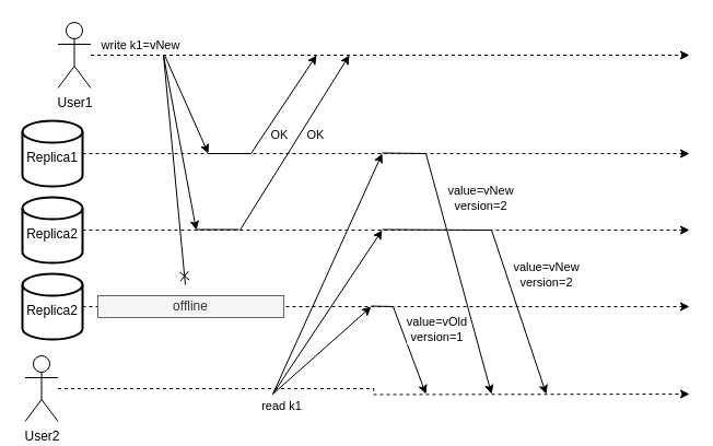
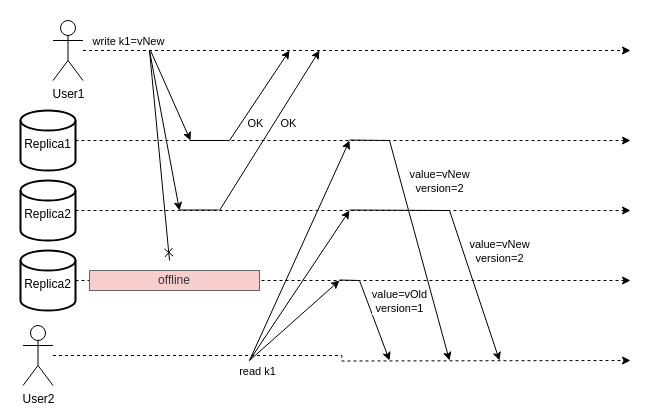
  <mxCell id="0" />
  <mxCell id="1" parent="0" />
  <mxCell id="2" style="edgeStyle=orthogonalEdgeStyle;rounded=0;orthogonalLoop=1;jettySize=auto;html=1;dashed=1;" parent="1" source="4" edge="1"><mxGeometry relative="1" as="geometry"><mxPoint x="630" y="50" as="targetPoint" /></mxGeometry></mxCell>
  <mxCell id="3" value="write k1=vNew" style="edgeLabel;html=1;align=center;verticalAlign=middle;resizable=0;points=[];" parent="2" connectable="0" vertex="1"><mxGeometry x="-0.836" y="4" relative="1" as="geometry"><mxPoint y="-6" as="offset" /></mxGeometry></mxCell>
  <mxCell id="4" value="User1" style="shape=umlActor;verticalLabelPosition=bottom;verticalAlign=top;html=1;outlineConnect=0;" parent="1" vertex="1"><mxGeometry x="52.5" y="20" width="30" height="60" as="geometry" /></mxCell>
  <mxCell id="5" style="edgeStyle=orthogonalEdgeStyle;rounded=0;orthogonalLoop=1;jettySize=auto;html=1;dashed=1;" parent="1" source="6" edge="1"><mxGeometry relative="1" as="geometry"><mxPoint x="630" y="140" as="targetPoint" /></mxGeometry></mxCell>
  <mxCell id="6" value="Replica1" style="strokeWidth=2;html=1;shape=mxgraph.flowchart.database;whiteSpace=wrap;spacingTop=8;" parent="1" vertex="1"><mxGeometry x="20" y="110" width="55" height="60" as="geometry" /></mxCell>
  <mxCell id="7" style="edgeStyle=orthogonalEdgeStyle;rounded=0;orthogonalLoop=1;jettySize=auto;html=1;dashed=1;" parent="1" source="8" edge="1"><mxGeometry relative="1" as="geometry"><mxPoint x="630" y="210" as="targetPoint" /></mxGeometry></mxCell>
  <mxCell id="8" value="&lt;p style=&quot;line-height: 1.2;&quot;&gt;Replica2&lt;/p&gt;" style="strokeWidth=2;html=1;shape=mxgraph.flowchart.database;whiteSpace=wrap;spacingTop=8;" parent="1" vertex="1"><mxGeometry x="20" y="180" width="55" height="60" as="geometry" /></mxCell>
  <mxCell id="9" style="edgeStyle=orthogonalEdgeStyle;rounded=0;orthogonalLoop=1;jettySize=auto;html=1;dashed=1;" parent="1" source="10" edge="1"><mxGeometry relative="1" as="geometry"><mxPoint x="630" y="280" as="targetPoint" /></mxGeometry></mxCell>
  <mxCell id="10" value="Replica2" style="strokeWidth=2;html=1;shape=mxgraph.flowchart.database;whiteSpace=wrap;spacingTop=8;" parent="1" vertex="1"><mxGeometry x="20" y="250" width="55" height="60" as="geometry" /></mxCell>
  <mxCell id="11" value="" style="endArrow=classic;html=1;rounded=0;" parent="1" edge="1"><mxGeometry width="50" height="50" relative="1" as="geometry"><mxPoint x="150" y="50" as="sourcePoint" /><mxPoint x="190" y="140" as="targetPoint" /></mxGeometry></mxCell>
  <mxCell id="12" value="" style="endArrow=none;html=1;rounded=0;endFill=0;" parent="1" edge="1"><mxGeometry width="50" height="50" relative="1" as="geometry"><mxPoint x="190" y="140" as="sourcePoint" /><mxPoint x="229" y="140" as="targetPoint" /></mxGeometry></mxCell>
  <mxCell id="13" value="" style="endArrow=classic;html=1;rounded=0;" parent="1" edge="1"><mxGeometry width="50" height="50" relative="1" as="geometry"><mxPoint x="229" y="140" as="sourcePoint" /><mxPoint x="289" y="50" as="targetPoint" /></mxGeometry></mxCell>
  <mxCell id="14" value="OK" style="edgeLabel;html=1;align=center;verticalAlign=middle;resizable=0;points=[];" parent="13" connectable="0" vertex="1"><mxGeometry x="-0.018" y="-3" relative="1" as="geometry"><mxPoint x="-6" y="25" as="offset" /></mxGeometry></mxCell>
  <mxCell id="15" style="edgeStyle=orthogonalEdgeStyle;rounded=0;orthogonalLoop=1;jettySize=auto;html=1;dashed=1;" parent="1" source="16" edge="1"><mxGeometry relative="1" as="geometry"><mxPoint x="630" y="360" as="targetPoint" /></mxGeometry></mxCell>
  <mxCell id="16" value="User2" style="shape=umlActor;verticalLabelPosition=bottom;verticalAlign=top;html=1;outlineConnect=0;" parent="1" vertex="1"><mxGeometry x="22.5" y="325" width="30" height="60" as="geometry" /></mxCell>
  <mxCell id="17" value="" style="endArrow=classic;html=1;rounded=0;" parent="1" edge="1"><mxGeometry width="50" height="50" relative="1" as="geometry"><mxPoint x="249" y="360" as="sourcePoint" /><mxPoint x="349" y="210" as="targetPoint" /></mxGeometry></mxCell>
  <mxCell id="18" value="" style="endArrow=none;html=1;rounded=0;endFill=0;" parent="1" edge="1"><mxGeometry width="50" height="50" relative="1" as="geometry"><mxPoint x="349" y="209.5" as="sourcePoint" /><mxPoint x="449" y="210" as="targetPoint" /></mxGeometry></mxCell>
  <mxCell id="19" value="" style="endArrow=classic;html=1;rounded=0;" parent="1" edge="1"><mxGeometry width="50" height="50" relative="1" as="geometry"><mxPoint x="449" y="210" as="sourcePoint" /><mxPoint x="499" y="360" as="targetPoint" /></mxGeometry></mxCell>
  <mxCell id="20" value="value=vNew&lt;br&gt;version=2" style="edgeLabel;html=1;align=center;verticalAlign=middle;resizable=0;points=[];" parent="19" connectable="0" vertex="1"><mxGeometry x="0.316" y="-2" relative="1" as="geometry"><mxPoint x="19" y="-59" as="offset" /></mxGeometry></mxCell>
  <mxCell id="21" value="" style="endArrow=classic;html=1;rounded=0;" edge="1" parent="1"><mxGeometry width="50" height="50" relative="1" as="geometry"><mxPoint x="149" y="50" as="sourcePoint" /><mxPoint x="179" y="210" as="targetPoint" /></mxGeometry></mxCell>
  <mxCell id="22" value="" style="endArrow=none;html=1;rounded=0;endFill=0;" edge="1" parent="1"><mxGeometry width="50" height="50" relative="1" as="geometry"><mxPoint x="179" y="209.5" as="sourcePoint" /><mxPoint x="218" y="209.5" as="targetPoint" /></mxGeometry></mxCell>
  <mxCell id="23" value="" style="endArrow=classic;html=1;rounded=0;" edge="1" parent="1"><mxGeometry width="50" height="50" relative="1" as="geometry"><mxPoint x="219" y="210" as="sourcePoint" /><mxPoint x="319" y="50" as="targetPoint" /></mxGeometry></mxCell>
  <mxCell id="24" value="OK" style="edgeLabel;html=1;align=center;verticalAlign=middle;resizable=0;points=[];" connectable="0" vertex="1" parent="23"><mxGeometry x="-0.018" y="-3" relative="1" as="geometry"><mxPoint x="17" y="-10" as="offset" /></mxGeometry></mxCell>
  <mxCell id="25" value="" style="endArrow=cross;html=1;rounded=0;endFill=0;" edge="1" parent="1"><mxGeometry width="50" height="50" relative="1" as="geometry"><mxPoint x="149" y="50" as="sourcePoint" /><mxPoint x="169" y="260" as="targetPoint" /></mxGeometry></mxCell>
- <mxCell id="26" value="offline" style="rounded=0;whiteSpace=wrap;html=1;fillColor=#f5f5f5;fontColor=#333333;strokeColor=#666666;" vertex="1" parent="1"><mxGeometry x="89" y="270" width="170" height="20" as="geometry" /></mxCell>
+ <mxCell id="26" value="offline" style="rounded=0;whiteSpace=wrap;html=1;fillColor=#f8cecc;fontColor=#333333;strokeColor=#666666;" vertex="1" parent="1"><mxGeometry x="89" y="270" width="170" height="20" as="geometry" /></mxCell>
  <mxCell id="27" value="" style="endArrow=classic;html=1;rounded=0;" edge="1" parent="1"><mxGeometry width="50" height="50" relative="1" as="geometry"><mxPoint x="249" y="360" as="sourcePoint" /><mxPoint x="349" y="140" as="targetPoint" /></mxGeometry></mxCell>
  <mxCell id="28" value="" style="endArrow=none;html=1;rounded=0;endFill=0;" edge="1" parent="1"><mxGeometry width="50" height="50" relative="1" as="geometry"><mxPoint x="349" y="139.5" as="sourcePoint" /><mxPoint x="389" y="140" as="targetPoint" /></mxGeometry></mxCell>
  <mxCell id="29" value="read k1" style="edgeLabel;html=1;align=center;verticalAlign=middle;resizable=0;points=[];" connectable="0" vertex="1" parent="1"><mxGeometry x="249" y="370" as="geometry"><mxPoint x="7" as="offset" /></mxGeometry></mxCell>
  <mxCell id="30" value="" style="endArrow=classic;html=1;rounded=0;" edge="1" parent="1"><mxGeometry width="50" height="50" relative="1" as="geometry"><mxPoint x="249" y="360" as="sourcePoint" /><mxPoint x="339" y="280" as="targetPoint" /></mxGeometry></mxCell>
  <mxCell id="31" value="" style="endArrow=none;html=1;rounded=0;endFill=0;" edge="1" parent="1"><mxGeometry width="50" height="50" relative="1" as="geometry"><mxPoint x="339" y="279.5" as="sourcePoint" /><mxPoint x="359" y="280" as="targetPoint" /></mxGeometry></mxCell>
  <mxCell id="32" value="" style="endArrow=classic;html=1;rounded=0;" edge="1" parent="1"><mxGeometry width="50" height="50" relative="1" as="geometry"><mxPoint x="389" y="140" as="sourcePoint" /><mxPoint x="449" y="360" as="targetPoint" /></mxGeometry></mxCell>
  <mxCell id="33" value="value=vNew&lt;br&gt;version=2" style="edgeLabel;html=1;align=center;verticalAlign=middle;resizable=0;points=[];" connectable="0" vertex="1" parent="32"><mxGeometry x="0.316" y="-2" relative="1" as="geometry"><mxPoint x="12" y="-105" as="offset" /></mxGeometry></mxCell>
  <mxCell id="34" value="" style="endArrow=classic;html=1;rounded=0;" edge="1" parent="1"><mxGeometry width="50" height="50" relative="1" as="geometry"><mxPoint x="359" y="280" as="sourcePoint" /><mxPoint x="389" y="360" as="targetPoint" /></mxGeometry></mxCell>
  <mxCell id="35" value="value=vOld&lt;br&gt;version=1" style="edgeLabel;html=1;align=center;verticalAlign=middle;resizable=0;points=[];labelBackgroundColor=default;" connectable="0" vertex="1" parent="34"><mxGeometry x="0.316" y="-2" relative="1" as="geometry"><mxPoint x="22" y="-33" as="offset" /></mxGeometry></mxCell>
